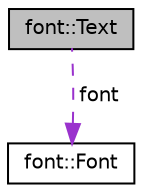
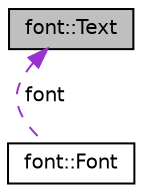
  digraph {
    node [color=black fontname=Helvetica fontsize=10 shape=record style=filled]
    n1 [fillcolor=grey75 fontcolor=black height=0.2 label="font::Text" width=0.4]
    n2 [fillcolor=white height=0.2 label="font::Font" width=0.4]
-   n2 -> n1 [color=darkorchid3 dir=back fontname=Helvetica fontsize=10 label=" font" labelfontname=Helvetica labelfontsize=10 style=dashed]
+   n1 -> n2 [color=darkorchid3 dir=back fontname=Helvetica fontsize=10 label=" font" labelfontname=Helvetica labelfontsize=10 style=dashed]
  }
